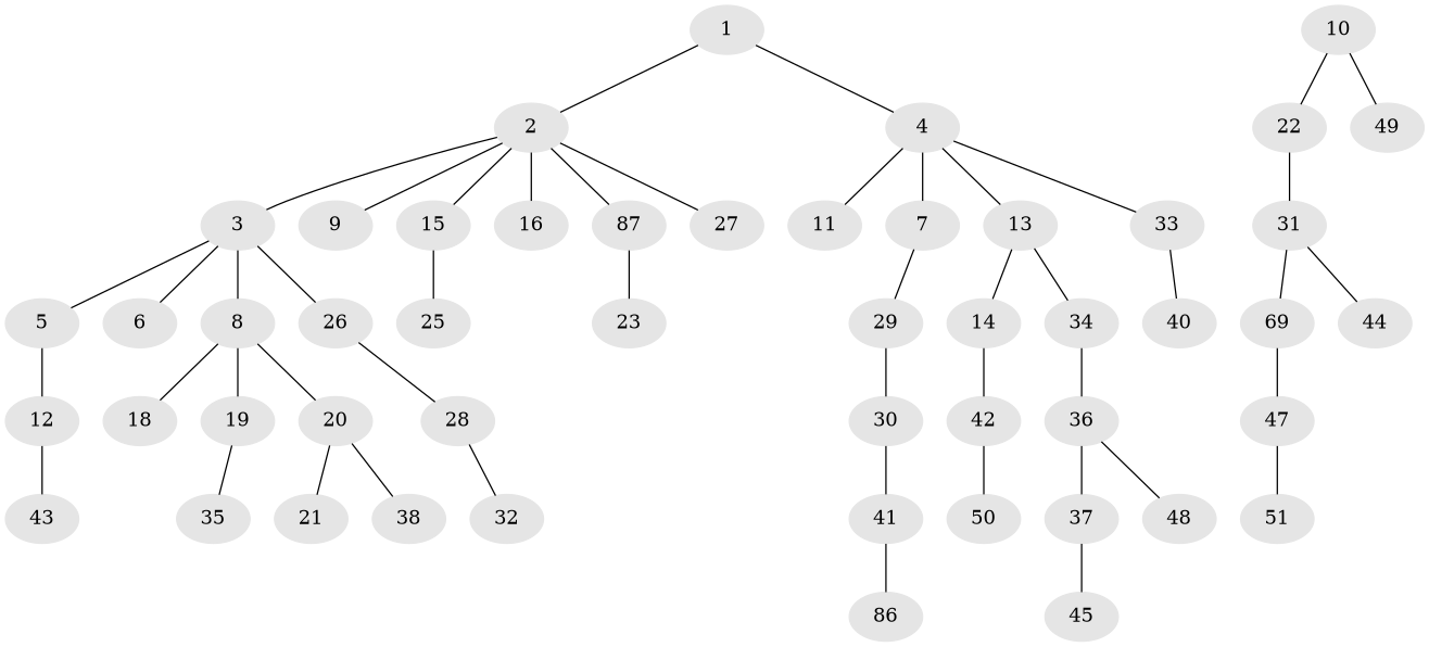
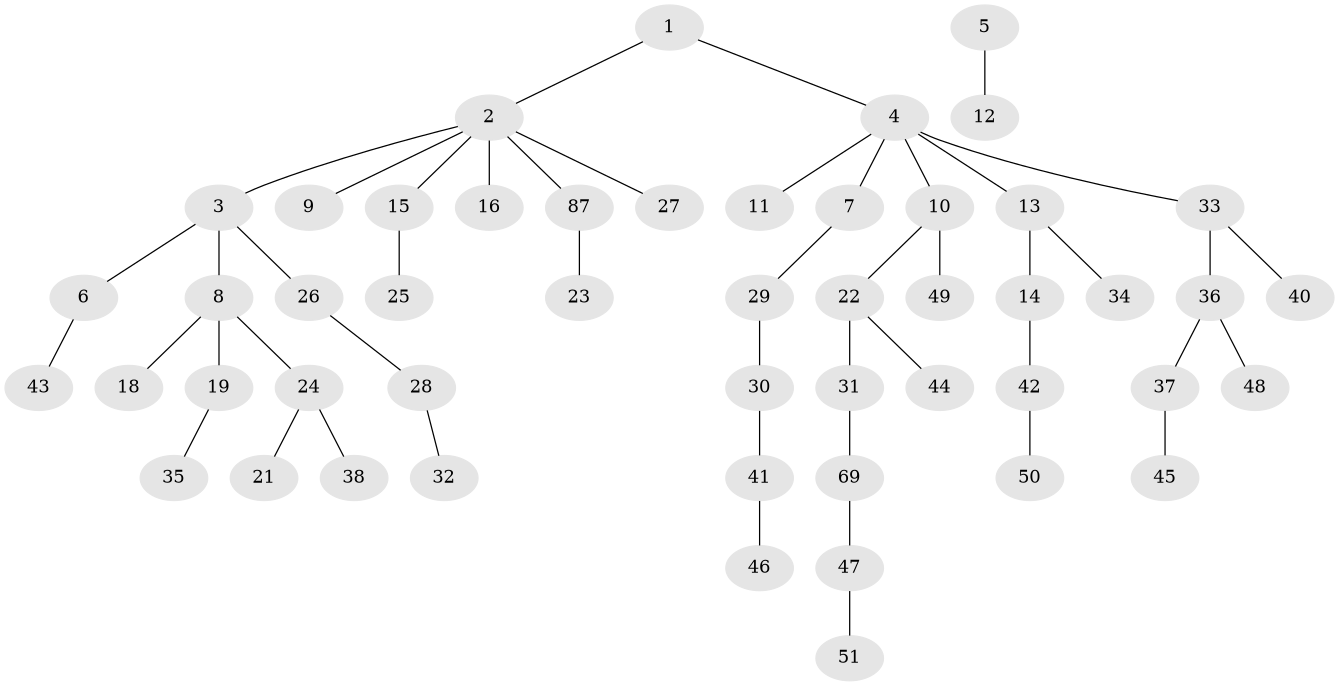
  graph {
    node [color=gray90 style=filled]
    1
    2
    4
    3
    9
    15
    16
    n8 [label=87]
    27
    11
    7
    10
    13
    33
    5
    6
    8
    26
    25
    23
    12
    43
    18
    19
-   20
+   20 [label=24]
    28
    29
    22
    49
    14
    34
    36
    40
    30
    35
    21
    38
    31
    42
    50
    n41 [label=69]
    44
    32
    41
-   46 [label=86]
+   46
    47
    37
    48
    45
    51
    1 -- 2
    1 -- 4
    2 -- 3
    2 -- 9
    2 -- 15
    2 -- 16
    2 -- n8
    2 -- 27
    4 -- 11
    4 -- 7
+   4 -- 10
    4 -- 13
    4 -- 33
-   3 -- 5
    3 -- 6
    3 -- 8
    3 -- 26
    15 -- 25
    n8 -- 23
    7 -- 29
    10 -- 22
    10 -- 49
    13 -- 14
    13 -- 34
-   34 -- 36
+   33 -- 36
    33 -- 40
    5 -- 12
-   12 -- 43
+   6 -- 43
    8 -- 18
    8 -- 19
    8 -- 20
    26 -- 28
    19 -- 35
    20 -- 21
    20 -- 38
    28 -- 32
    29 -- 30
    22 -- 31
    14 -- 42
    36 -- 37
    36 -- 48
    30 -- 41
    31 -- n41
-   31 -- 44
+   22 -- 44
    42 -- 50
    n41 -- 47
    41 -- 46
    47 -- 51
    37 -- 45
  }
